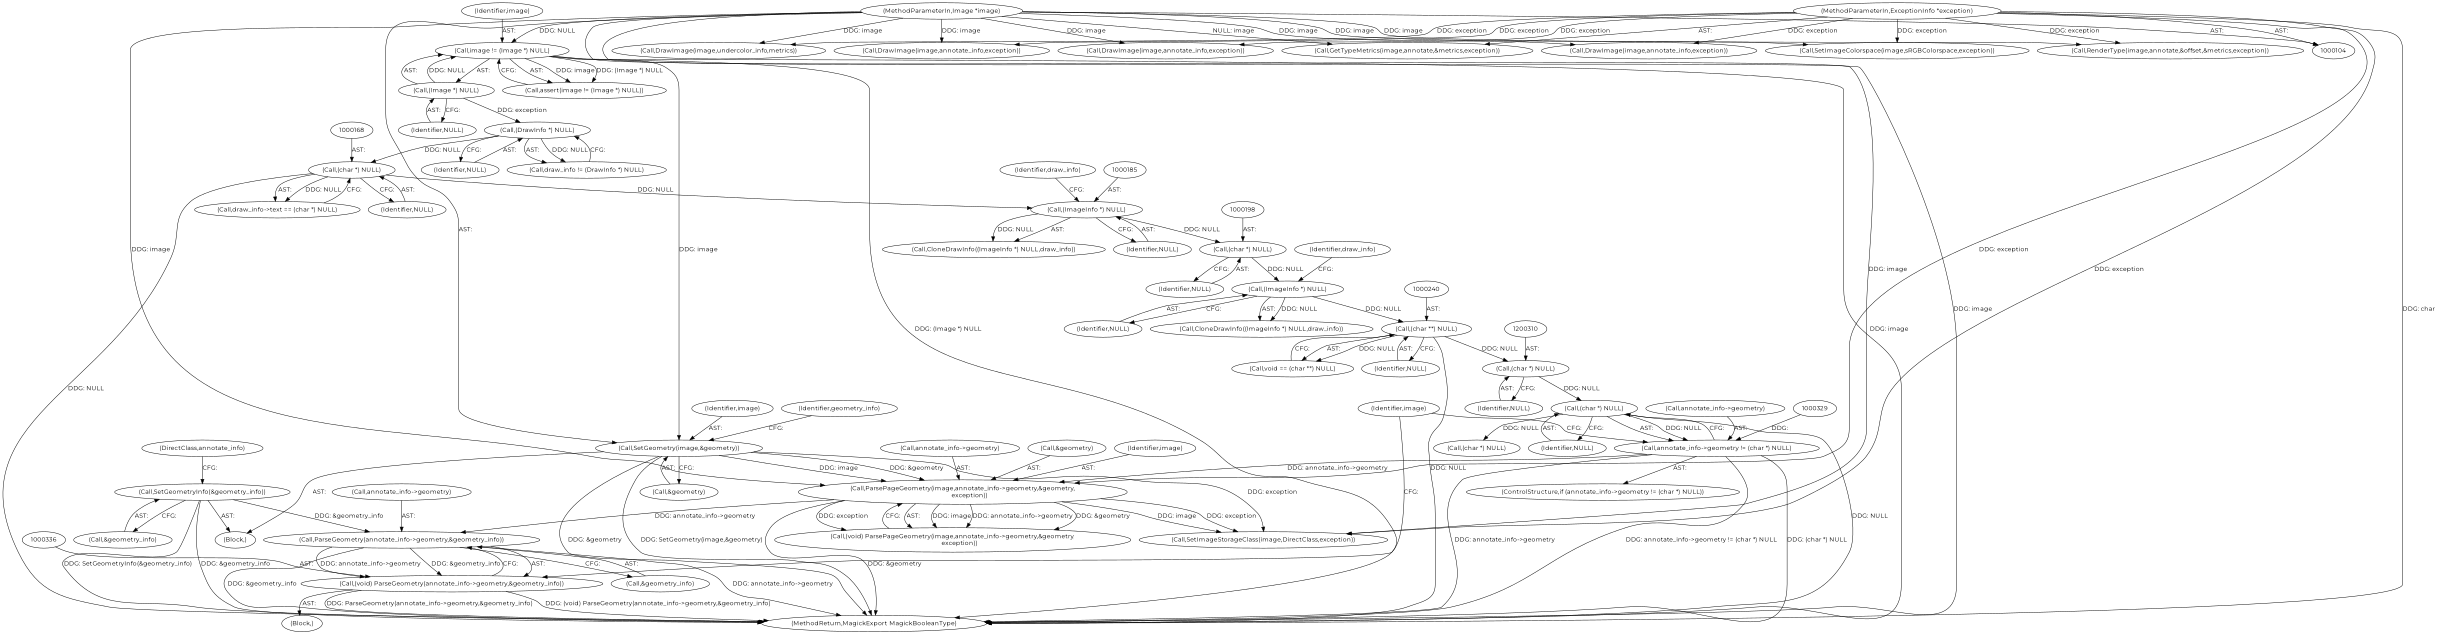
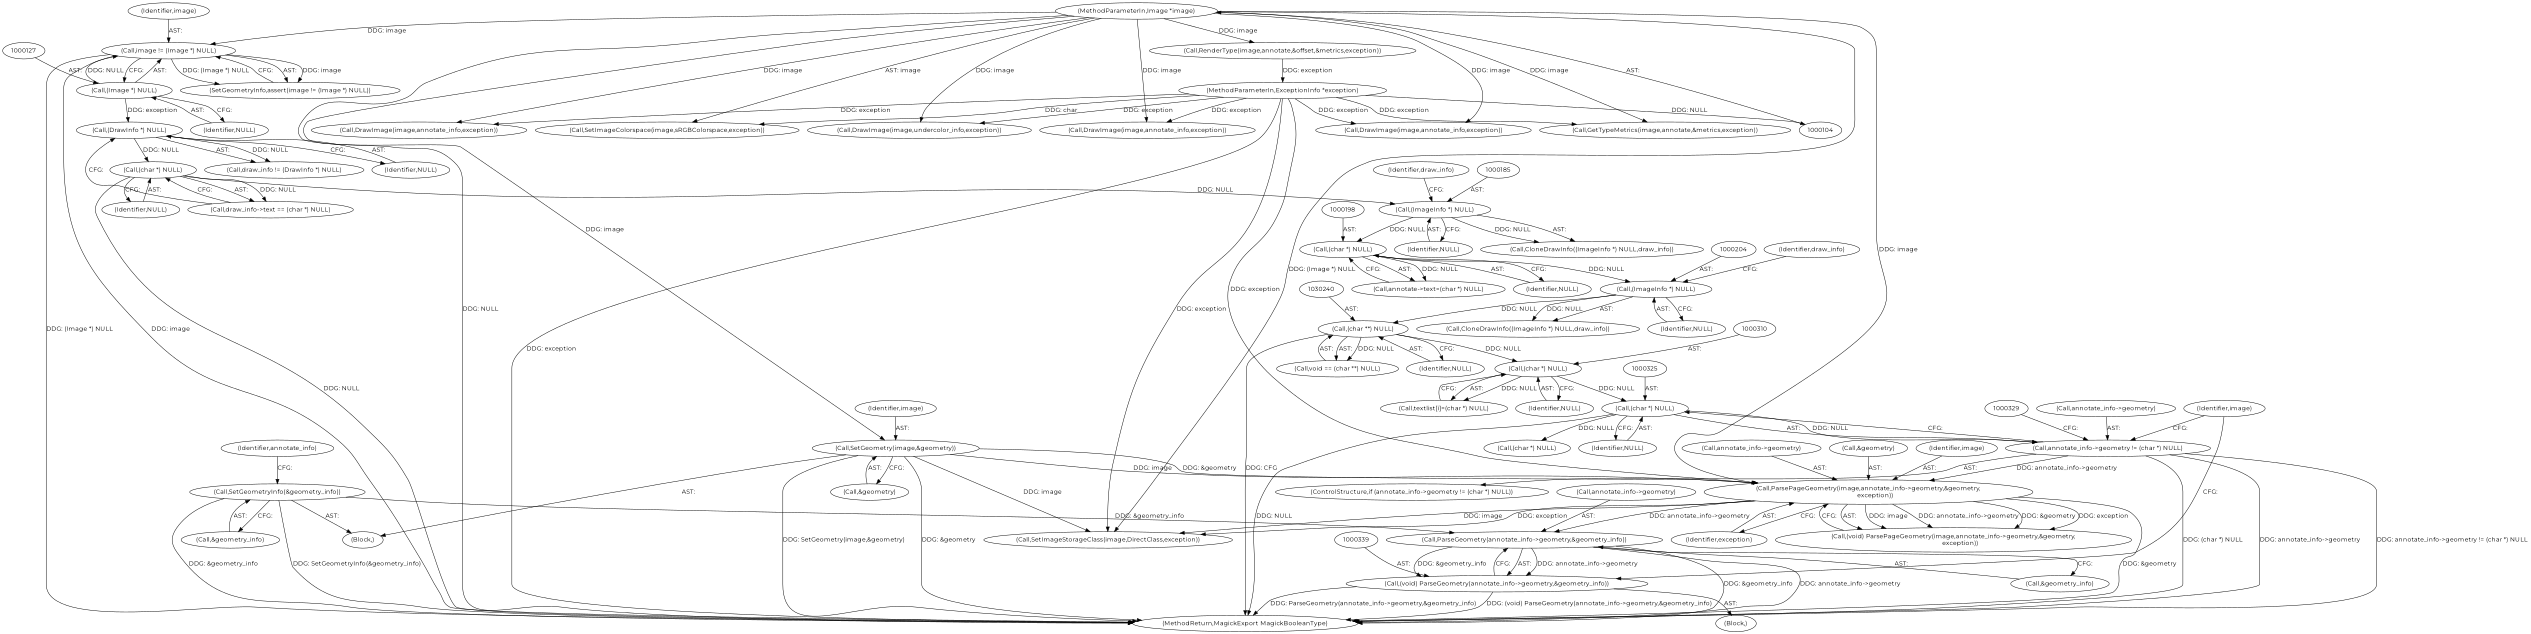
  digraph {
    fontname=Montserrat
    node [fontname=Montserrat]
    edge [fontname=Montserrat]
    n1 [label="(Call,ParseGeometry(annotate_info->geometry,&geometry_info))"]
    n2 [label="(Call,(void) ParseGeometry(annotate_info->geometry,&geometry_info))"]
    n3 [label="(MethodReturn,MagickExport MagickBooleanType)"]
    n4 [label="(Call,&geometry_info)"]
    n5 [label="(Block,)"]
    n6 [label="(Call,ParsePageGeometry(image,annotate_info->geometry,&geometry,\n        exception))"]
+   n7 [label="(Identifier,exception)"]
    n8 [label="(Call,(void) ParsePageGeometry(image,annotate_info->geometry,&geometry,\n        exception))"]
    n9 [label="(Call,SetImageStorageClass(image,DirectClass,exception))"]
    n10 [label="(Call,SetGeometry(image,&geometry))"]
    n11 [label="(Call,&geometry)"]
    n12 [label="(Block,)"]
    n13 [label="(Call,image != (Image *) NULL)"]
    n14 [label="(Call,(Image *) NULL)"]
-   n15 [label="(Call,assert(image != (Image *) NULL))"]
+   n15 [label="(SetGeometryInfo,assert(image != (Image *) NULL))"]
    n16 [label="(Call,(DrawInfo *) NULL)"]
    n17 [label="(Identifier,NULL)"]
    n18 [label="(MethodParameterIn,Image *image)"]
    n19 [label="(Call,DrawImage(image,annotate_info,exception))"]
    n20 [label="(Call,SetImageColorspace(image,sRGBColorspace,exception))"]
-   n21 [label="(Call,DrawImage(image,undercolor_info,metrics))"]
+   n21 [label="(Call,DrawImage(image,undercolor_info,exception))"]
    n22 [label="(Call,DrawImage(image,annotate_info,exception))"]
    n23 [label="(Call,GetTypeMetrics(image,annotate,&metrics,exception))"]
    n24 [label="(Call,DrawImage(image,annotate_info,exception))"]
    n25 [label="(Call,RenderType(image,annotate,&offset,&metrics,exception))"]
    1000104
    n27 [label="(Call,(char *) NULL)"]
    n28 [label="(Call,draw_info != (DrawInfo *) NULL)"]
    n29 [label="(Identifier,NULL)"]
    n30 [label="(Call,annotate_info->geometry != (char *) NULL)"]
    n31 [label="(Call,(char *) NULL)"]
    n32 [label="(ControlStructure,if (annotate_info->geometry != (char *) NULL))"]
    n33 [label="(Call,(char *) NULL)"]
    n34 [label="(Identifier,NULL)"]
    n35 [label="(Call,(char *) NULL)"]
+   n36 [label="(Call,textlist[i]=(char *) NULL)"]
    n37 [label="(Identifier,NULL)"]
    n38 [label="(Call,(char **) NULL)"]
    n39 [label="(Identifier,NULL)"]
    n40 [label="(Call,void == (char **) NULL)"]
    n41 [label="(Call,(ImageInfo *) NULL)"]
    n42 [label="(Call,CloneDrawInfo((ImageInfo *) NULL,draw_info))"]
    n43 [label="(Identifier,NULL)"]
    n44 [label="(Call,(char *) NULL)"]
+   n45 [label="(Call,annotate->text=(char *) NULL)"]
    n46 [label="(Identifier,NULL)"]
    n47 [label="(Call,(ImageInfo *) NULL)"]
    n48 [label="(Identifier,NULL)"]
    n49 [label="(Call,CloneDrawInfo((ImageInfo *) NULL,draw_info))"]
    n50 [label="(Call,draw_info->text == (char *) NULL)"]
    n51 [label="(Identifier,NULL)"]
    n52 [label="(MethodParameterIn,ExceptionInfo *exception)"]
    n53 [label="(Call,SetGeometryInfo(&geometry_info))"]
    n54 [label="(Call,&geometry_info)"]
-   n55 [label="(Identifier,geometry_info)"]
    n56 [label="(Identifier,image)"]
    n57 [label="(Call,annotate_info->geometry)"]
    n58 [label="(Identifier,image)"]
    n59 [label="(Call,&geometry)"]
    n60 [label="(Identifier,image)"]
    n61 [label="(Identifier,image)"]
    n62 [label="(Identifier,draw_info)"]
    n63 [label="(Call,annotate_info->geometry)"]
-   n64 [label="(DirectClass,annotate_info)"]
+   n64 [label="(Identifier,annotate_info)"]
    n65 [label="(Call,annotate_info->geometry)"]
    n66 [label="(Identifier,draw_info)"]
+   1000127
    1000329
-   1000310 [label=1200310]
-   1000240
+   1000325
+   1000310
+   1000240 [label=1030240]
+   1000204
    1000198
    1000185
-   1000168
-   1000339 [label=1000336]
+   1000339
    n1 -> n2 [label="AST: "]
    n1 -> n2 [label="DDG: annotate_info->geometry"]
    n1 -> n2 [label="DDG: &geometry_info"]
    n1 -> n3 [label="DDG: &geometry_info"]
    n1 -> n3 [label="DDG: annotate_info->geometry"]
    n1 -> n4 [label="CFG: "]
    n2 -> n1 [label="CFG: "]
    n2 -> n3 [label="DDG: (void) ParseGeometry(annotate_info->geometry,&geometry_info)"]
    n2 -> n3 [label="DDG: ParseGeometry(annotate_info->geometry,&geometry_info)"]
    n2 -> n5 [label="AST: "]
    n4 -> n1 [label="AST: "]
    n6 -> n1 [label="DDG: annotate_info->geometry"]
    n6 -> n3 [label="DDG: &geometry"]
+   n6 -> n7 [label="CFG: "]
    n6 -> n8 [label="AST: "]
    n6 -> n8 [label="DDG: image"]
    n6 -> n8 [label="DDG: annotate_info->geometry"]
    n6 -> n8 [label="DDG: &geometry"]
    n6 -> n8 [label="DDG: exception"]
    n6 -> n9 [label="DDG: image"]
    n6 -> n9 [label="DDG: exception"]
+   n7 -> n6 [label="AST: "]
    n8 -> n6 [label="CFG: "]
    n10 -> n3 [label="DDG: SetGeometry(image,&geometry)"]
    n10 -> n3 [label="DDG: &geometry"]
    n10 -> n6 [label="DDG: image"]
    n10 -> n6 [label="DDG: &geometry"]
-   n10 -> n9 [label="DDG: exception"]
+   n10 -> n9 [label="DDG: image"]
    n10 -> n11 [label="CFG: "]
    n10 -> n12 [label="AST: "]
    n11 -> n10 [label="AST: "]
    n13 -> n3 [label="DDG: (Image *) NULL"]
    n13 -> n3 [label="DDG: image"]
-   n13 -> n10 [label="DDG: image"]
-   n13 -> n14 [label="AST: "]
+   n13 -> n14 [label="CFG: "]
    n13 -> n15 [label="AST: "]
    n13 -> n15 [label="DDG: image"]
    n13 -> n15 [label="DDG: (Image *) NULL"]
    n14 -> n13 [label="AST: "]
    n14 -> n13 [label="DDG: NULL"]
    n14 -> n16 [label="DDG: exception"]
    n14 -> n17 [label="CFG: "]
    n15 -> n13 [label="CFG: "]
    n16 -> n27 [label="DDG: NULL"]
    n16 -> n28 [label="AST: "]
    n16 -> n28 [label="DDG: NULL"]
    n16 -> n29 [label="CFG: "]
    n17 -> n14 [label="AST: "]
-   n18 -> n3 [label="DDG: image"]
+   n18 -> n3 [label="DDG: NULL"]
    n18 -> n6 [label="DDG: image"]
-   n18 -> n9 [label="DDG: image"]
-   n18 -> n10 [label="AST: "]
-   n18 -> n13 [label="DDG: NULL"]
+   n18 -> n9 [label="DDG: (Image *) NULL"]
+   n18 -> n10 [label="DDG: image"]
+   n18 -> n13 [label="DDG: image"]
    n18 -> n19 [label="DDG: image"]
-   n18 -> n20 [label="DDG: image"]
+   n18 -> n20 [label="AST: image"]
    n18 -> n21 [label="DDG: image"]
    n18 -> n22 [label="DDG: image"]
-   n18 -> n23 [label="NULL: image"]
+   n18 -> n23 [label="DDG: image"]
    n18 -> n24 [label="DDG: image"]
    n18 -> n25 [label="DDG: image"]
-   n18 -> 1000104 [label="AST: "]
+   1000104 -> n18 [label="AST: "]
    n27 -> n3 [label="DDG: NULL"]
    n27 -> n47 [label="DDG: NULL"]
    n27 -> n50 [label="AST: "]
    n27 -> n50 [label="DDG: NULL"]
    n27 -> n51 [label="CFG: "]
-   n28 -> n16 [label="CFG: "]
+   n50 -> n16 [label="CFG: "]
    n29 -> n16 [label="AST: "]
    n30 -> n3 [label="DDG: (char *) NULL"]
    n30 -> n3 [label="DDG: annotate_info->geometry"]
    n30 -> n3 [label="DDG: annotate_info->geometry != (char *) NULL"]
    n30 -> n6 [label="DDG: annotate_info->geometry"]
    n30 -> n31 [label="CFG: "]
    n30 -> n32 [label="AST: "]
    n31 -> n3 [label="DDG: NULL"]
    n31 -> n30 [label="AST: "]
    n31 -> n30 [label="DDG: NULL"]
    n31 -> n33 [label="DDG: NULL"]
    n31 -> n34 [label="CFG: "]
    n34 -> n31 [label="AST: "]
    n35 -> n31 [label="DDG: NULL"]
+   n35 -> n36 [label="AST: "]
+   n35 -> n36 [label="DDG: NULL"]
    n35 -> n37 [label="CFG: "]
+   n36 -> n35 [label="CFG: "]
    n37 -> n35 [label="AST: "]
-   n38 -> n3 [label="DDG: NULL"]
+   n38 -> n3 [label="DDG: CFG"]
    n38 -> n35 [label="DDG: NULL"]
    n38 -> n39 [label="CFG: "]
    n38 -> n40 [label="AST: "]
    n38 -> n40 [label="DDG: NULL"]
    n39 -> n38 [label="AST: "]
-   n40 -> n38 [label="CFG: "]
+   n40 -> n38 [label="AST: "]
    n41 -> n38 [label="DDG: NULL"]
    n41 -> n42 [label="AST: "]
    n41 -> n42 [label="DDG: NULL"]
    n41 -> n43 [label="CFG: "]
    n43 -> n41 [label="AST: "]
    n44 -> n41 [label="DDG: NULL"]
+   n44 -> n45 [label="AST: "]
+   n44 -> n45 [label="DDG: NULL"]
    n44 -> n46 [label="CFG: "]
+   n45 -> n44 [label="CFG: "]
    n46 -> n44 [label="AST: "]
    n47 -> n44 [label="DDG: NULL"]
    n47 -> n48 [label="CFG: "]
    n47 -> n49 [label="AST: "]
    n47 -> n49 [label="DDG: NULL"]
    n48 -> n47 [label="AST: "]
    n50 -> n27 [label="CFG: "]
    n51 -> n27 [label="AST: "]
-   n52 -> n3 [label="DDG: char"]
+   n52 -> n3 [label="DDG: exception"]
    n52 -> n6 [label="DDG: exception"]
    n52 -> n9 [label="DDG: exception"]
    n52 -> n19 [label="DDG: exception"]
-   n52 -> n20 [label="DDG: exception"]
+   n52 -> n20 [label="DDG: char"]
    n52 -> n21 [label="DDG: exception"]
    n52 -> n22 [label="DDG: exception"]
-   n52 -> n23 [label="AST: "]
+   n52 -> n23 [label="DDG: exception"]
    n52 -> n24 [label="DDG: exception"]
-   n52 -> n25 [label="DDG: exception"]
-   n52 -> 1000104 [label="AST: "]
+   n25 -> n52 [label="DDG: exception"]
+   n52 -> 1000104 [label="DDG: NULL"]
    n53 -> n1 [label="DDG: &geometry_info"]
    n53 -> n3 [label="DDG: SetGeometryInfo(&geometry_info)"]
    n53 -> n3 [label="DDG: &geometry_info"]
    n53 -> n12 [label="AST: "]
    n53 -> n54 [label="CFG: "]
    n54 -> n53 [label="AST: "]
-   n55 -> n10 [label="CFG: "]
    n56 -> n2 [label="CFG: "]
    n56 -> n30 [label="CFG: "]
    n57 -> n6 [label="AST: "]
    n58 -> n13 [label="AST: "]
    n59 -> n6 [label="AST: "]
    n60 -> n10 [label="AST: "]
    n61 -> n6 [label="AST: "]
    n62 -> n47 [label="CFG: "]
    n63 -> n1 [label="AST: "]
    n64 -> n53 [label="CFG: "]
    n65 -> n30 [label="AST: "]
    n66 -> n41 [label="CFG: "]
-   1000329 -> n30 [label="DDG: "]
+   1000127 -> n14 [label="AST: "]
+   1000329 -> n30 [label="CFG: "]
+   1000325 -> n31 [label="AST: "]
    1000310 -> n35 [label="AST: "]
    1000240 -> n38 [label="AST: "]
+   1000204 -> n41 [label="AST: "]
    1000198 -> n44 [label="AST: "]
    1000185 -> n47 [label="AST: "]
-   1000168 -> n27 [label="AST: "]
    1000339 -> n2 [label="AST: "]
  }
